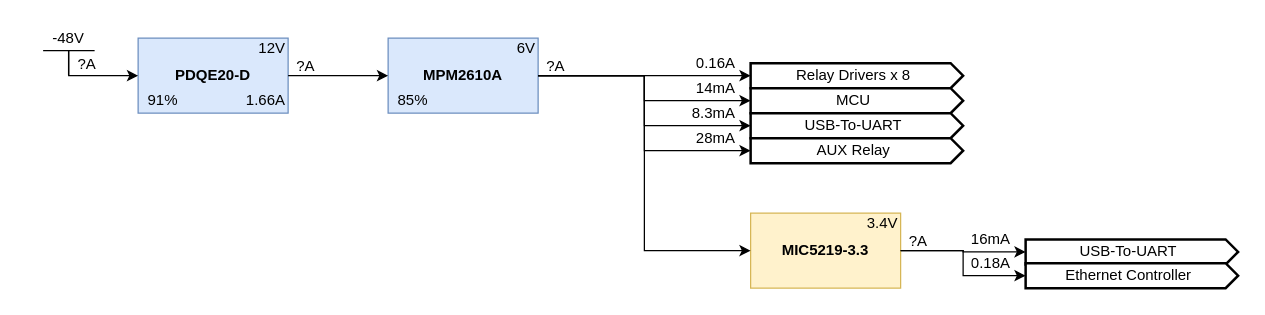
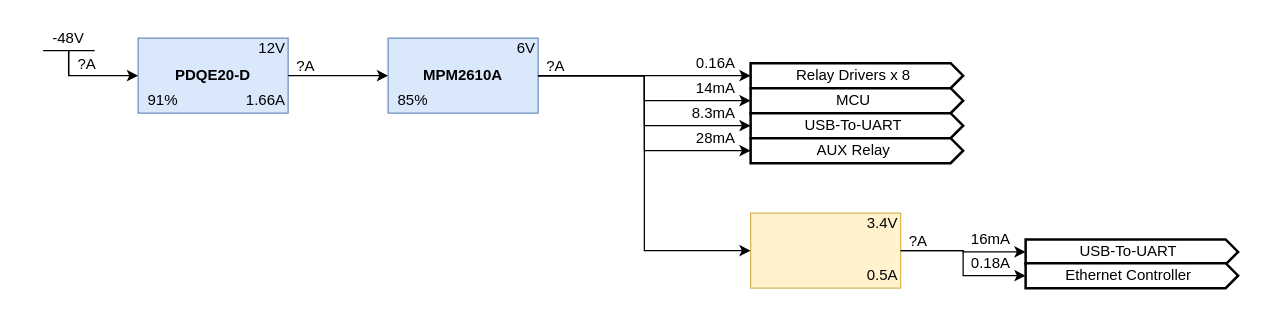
  <mxCell id="0" />
  <mxCell id="1" parent="0" />
  <mxCell id="2" value="" style="group" vertex="1" connectable="0" parent="1"><mxGeometry x="550" y="40" width="220" height="30" as="geometry" /></mxCell>
  <mxCell id="3" value="" style="html=1;shadow=0;dashed=0;align=center;verticalAlign=middle;shape=mxgraph.arrows2.arrow;dy=0;dx=10;notch=0;labelBackgroundColor=none;strokeWidth=2;" vertex="1" parent="2"><mxGeometry x="50" y="10" width="170" height="20" as="geometry" /></mxCell>
  <mxCell id="4" value="Relay Drivers x 8" style="text;html=1;strokeColor=none;fillColor=none;align=center;verticalAlign=middle;whiteSpace=wrap;overflow=hidden;labelBackgroundColor=none;" vertex="1" parent="2"><mxGeometry x="50" y="10" width="165" height="20" as="geometry" /></mxCell>
  <mxCell id="5" value="0.16A" style="text;html=1;strokeColor=none;fillColor=none;align=right;verticalAlign=middle;whiteSpace=wrap;overflow=hidden;labelBackgroundColor=none;" vertex="1" parent="2"><mxGeometry width="40" height="20" as="geometry" /></mxCell>
  <mxCell id="6" value="" style="group" vertex="1" connectable="0" parent="1"><mxGeometry x="550" y="60" width="220" height="30" as="geometry" /></mxCell>
  <mxCell id="7" value="" style="html=1;shadow=0;dashed=0;align=center;verticalAlign=middle;shape=mxgraph.arrows2.arrow;dy=0;dx=10;notch=0;labelBackgroundColor=none;strokeWidth=2;" vertex="1" parent="6"><mxGeometry x="50" y="10" width="170" height="20" as="geometry" /></mxCell>
  <mxCell id="8" value="MCU" style="text;html=1;strokeColor=none;fillColor=none;align=center;verticalAlign=middle;whiteSpace=wrap;overflow=hidden;labelBackgroundColor=none;" vertex="1" parent="6"><mxGeometry x="50" y="10" width="165" height="20" as="geometry" /></mxCell>
  <mxCell id="9" value="14mA" style="text;html=1;strokeColor=none;fillColor=none;align=right;verticalAlign=middle;whiteSpace=wrap;overflow=hidden;labelBackgroundColor=none;" vertex="1" parent="6"><mxGeometry width="40" height="20" as="geometry" /></mxCell>
  <mxCell id="10" value="" style="group" vertex="1" connectable="0" parent="1"><mxGeometry x="770" y="181" width="220" height="30" as="geometry" /></mxCell>
  <mxCell id="11" value="" style="html=1;shadow=0;dashed=0;align=center;verticalAlign=middle;shape=mxgraph.arrows2.arrow;dy=0;dx=10;notch=0;labelBackgroundColor=none;strokeWidth=2;" vertex="1" parent="10"><mxGeometry x="50" y="10" width="170" height="20" as="geometry" /></mxCell>
  <mxCell id="12" value="USB-To-UART" style="text;html=1;strokeColor=none;fillColor=none;align=center;verticalAlign=middle;whiteSpace=wrap;overflow=hidden;labelBackgroundColor=none;" vertex="1" parent="10"><mxGeometry x="50" y="10" width="165" height="20" as="geometry" /></mxCell>
  <mxCell id="13" value="&lt;div&gt;16mA&lt;/div&gt;" style="text;html=1;strokeColor=none;fillColor=none;align=right;verticalAlign=middle;whiteSpace=wrap;overflow=hidden;labelBackgroundColor=none;" vertex="1" parent="10"><mxGeometry width="40" height="20" as="geometry" /></mxCell>
  <mxCell id="14" value="" style="group" vertex="1" connectable="0" parent="1"><mxGeometry x="770" y="200" width="220" height="30" as="geometry" /></mxCell>
  <mxCell id="15" value="" style="html=1;shadow=0;dashed=0;align=center;verticalAlign=middle;shape=mxgraph.arrows2.arrow;dy=0;dx=10;notch=0;labelBackgroundColor=none;strokeWidth=2;" vertex="1" parent="14"><mxGeometry x="50" y="10" width="170" height="20" as="geometry" /></mxCell>
  <mxCell id="16" value="Ethernet Controller" style="text;html=1;strokeColor=none;fillColor=none;align=center;verticalAlign=middle;whiteSpace=wrap;overflow=hidden;labelBackgroundColor=none;" vertex="1" parent="14"><mxGeometry x="50" y="10" width="165" height="20" as="geometry" /></mxCell>
  <mxCell id="17" value="0.18A" style="text;html=1;strokeColor=none;fillColor=none;align=right;verticalAlign=middle;whiteSpace=wrap;overflow=hidden;labelBackgroundColor=none;" vertex="1" parent="14"><mxGeometry width="40" height="20" as="geometry" /></mxCell>
  <mxCell id="18" value="" style="group" vertex="1" connectable="0" parent="1"><mxGeometry x="550" y="80" width="220" height="30" as="geometry" /></mxCell>
  <mxCell id="19" value="" style="html=1;shadow=0;dashed=0;align=center;verticalAlign=middle;shape=mxgraph.arrows2.arrow;dy=0;dx=10;notch=0;labelBackgroundColor=none;strokeWidth=2;" vertex="1" parent="18"><mxGeometry x="50" y="10" width="170" height="20" as="geometry" /></mxCell>
  <mxCell id="20" value="USB-To-UART" style="text;html=1;strokeColor=none;fillColor=none;align=center;verticalAlign=middle;whiteSpace=wrap;overflow=hidden;labelBackgroundColor=none;" vertex="1" parent="18"><mxGeometry x="50" y="10" width="165" height="20" as="geometry" /></mxCell>
  <mxCell id="21" value="8.3mA" style="text;html=1;strokeColor=none;fillColor=none;align=right;verticalAlign=middle;whiteSpace=wrap;overflow=hidden;labelBackgroundColor=none;" vertex="1" parent="18"><mxGeometry width="40" height="20" as="geometry" /></mxCell>
  <mxCell id="22" value="" style="group" vertex="1" connectable="0" parent="1"><mxGeometry x="550" y="100" width="220" height="30" as="geometry" /></mxCell>
  <mxCell id="23" value="" style="html=1;shadow=0;dashed=0;align=center;verticalAlign=middle;shape=mxgraph.arrows2.arrow;dy=0;dx=10;notch=0;labelBackgroundColor=none;strokeWidth=2;" vertex="1" parent="22"><mxGeometry x="50" y="10" width="170" height="20" as="geometry" /></mxCell>
  <mxCell id="24" value="AUX Relay" style="text;html=1;strokeColor=none;fillColor=none;align=center;verticalAlign=middle;whiteSpace=wrap;overflow=hidden;labelBackgroundColor=none;" vertex="1" parent="22"><mxGeometry x="50" y="10" width="165" height="20" as="geometry" /></mxCell>
  <mxCell id="25" value="28mA" style="text;html=1;strokeColor=none;fillColor=none;align=right;verticalAlign=middle;whiteSpace=wrap;overflow=hidden;labelBackgroundColor=none;" vertex="1" parent="22"><mxGeometry width="40" height="20" as="geometry" /></mxCell>
  <mxCell id="26" value="" style="group" vertex="1" connectable="0" parent="1"><mxGeometry x="110" y="30" width="165" height="60" as="geometry" /></mxCell>
  <mxCell id="27" value="" style="rounded=0;whiteSpace=wrap;html=1;fillColor=#dae8fc;strokeColor=#6c8ebf;container=0;" vertex="1" parent="26"><mxGeometry width="120" height="60" as="geometry" /></mxCell>
  <mxCell id="28" value="12V" style="text;html=1;strokeColor=none;fillColor=none;align=right;verticalAlign=middle;whiteSpace=wrap;rounded=0;container=0;" vertex="1" parent="26"><mxGeometry x="80" width="40" height="15" as="geometry" /></mxCell>
  <mxCell id="29" value="PDQE20-D" style="text;html=1;strokeColor=none;fillColor=none;align=center;verticalAlign=middle;whiteSpace=wrap;rounded=0;container=0;fontStyle=1" vertex="1" parent="26"><mxGeometry x="10" y="20.0" width="100" height="20" as="geometry" /></mxCell>
  <mxCell id="30" value="91%" style="text;html=1;strokeColor=none;fillColor=none;align=center;verticalAlign=middle;whiteSpace=wrap;rounded=0;container=0;" vertex="1" parent="26"><mxGeometry x="5" y="40" width="30" height="20" as="geometry" /></mxCell>
  <mxCell id="31" value="1.66A" style="text;html=1;strokeColor=none;fillColor=none;align=right;verticalAlign=middle;whiteSpace=wrap;rounded=0;container=0;" vertex="1" parent="26"><mxGeometry x="85" y="40" width="35" height="20" as="geometry" /></mxCell>
  <mxCell id="32" value="?A" style="text;html=1;strokeColor=none;fillColor=none;align=left;verticalAlign=middle;whiteSpace=wrap;rounded=0;container=0;" vertex="1" parent="26"><mxGeometry x="125" y="15" width="40" height="15" as="geometry" /></mxCell>
  <mxCell id="33" value="" style="group" vertex="1" connectable="0" parent="1"><mxGeometry x="310" y="30" width="165" height="60" as="geometry" /></mxCell>
  <mxCell id="34" value="" style="rounded=0;whiteSpace=wrap;html=1;fillColor=#dae8fc;strokeColor=#6c8ebf;container=0;" vertex="1" parent="33"><mxGeometry width="120" height="60" as="geometry" /></mxCell>
  <mxCell id="35" value="6V" style="text;html=1;strokeColor=none;fillColor=none;align=right;verticalAlign=middle;whiteSpace=wrap;rounded=0;container=0;" vertex="1" parent="33"><mxGeometry x="80" width="40" height="15" as="geometry" /></mxCell>
  <mxCell id="36" value="MPM2610A" style="text;html=1;strokeColor=none;fillColor=none;align=center;verticalAlign=middle;whiteSpace=wrap;rounded=0;container=0;fontStyle=1" vertex="1" parent="33"><mxGeometry x="10" y="20.0" width="100" height="20" as="geometry" /></mxCell>
  <mxCell id="37" value="85%" style="text;html=1;strokeColor=none;fillColor=none;align=center;verticalAlign=middle;whiteSpace=wrap;rounded=0;container=0;" vertex="1" parent="33"><mxGeometry x="5" y="40" width="30" height="20" as="geometry" /></mxCell>
  <mxCell id="38" value="?A" style="text;html=1;strokeColor=none;fillColor=none;align=left;verticalAlign=middle;whiteSpace=wrap;rounded=0;container=0;" vertex="1" parent="33"><mxGeometry x="125" y="15" width="40" height="15" as="geometry" /></mxCell>
  <mxCell id="39" style="edgeStyle=orthogonalEdgeStyle;rounded=0;orthogonalLoop=1;jettySize=auto;html=1;exitX=1;exitY=0.5;exitDx=0;exitDy=0;entryX=0;entryY=0.5;entryDx=0;entryDy=0;" edge="1" parent="1" source="27" target="34"><mxGeometry relative="1" as="geometry" /></mxCell>
  <mxCell id="40" style="edgeStyle=orthogonalEdgeStyle;rounded=0;orthogonalLoop=1;jettySize=auto;html=1;exitX=1;exitY=0.5;exitDx=0;exitDy=0;entryX=0;entryY=0.5;entryDx=0;entryDy=0;" edge="1" parent="1" source="34" target="4"><mxGeometry relative="1" as="geometry" /></mxCell>
  <mxCell id="41" style="edgeStyle=orthogonalEdgeStyle;rounded=0;orthogonalLoop=1;jettySize=auto;html=1;exitX=1;exitY=0.5;exitDx=0;exitDy=0;entryX=0;entryY=0.5;entryDx=0;entryDy=0;" edge="1" parent="1" source="34" target="8"><mxGeometry relative="1" as="geometry" /></mxCell>
  <mxCell id="42" style="edgeStyle=orthogonalEdgeStyle;rounded=0;orthogonalLoop=1;jettySize=auto;html=1;exitX=1;exitY=0.5;exitDx=0;exitDy=0;entryX=0;entryY=0.5;entryDx=0;entryDy=0;" edge="1" parent="1" source="34" target="20"><mxGeometry relative="1" as="geometry" /></mxCell>
  <mxCell id="43" style="edgeStyle=orthogonalEdgeStyle;rounded=0;orthogonalLoop=1;jettySize=auto;html=1;exitX=1;exitY=0.5;exitDx=0;exitDy=0;entryX=0;entryY=0.5;entryDx=0;entryDy=0;" edge="1" parent="1" source="34" target="24"><mxGeometry relative="1" as="geometry" /></mxCell>
  <mxCell id="44" value="" style="group" vertex="1" connectable="0" parent="1"><mxGeometry x="600" y="170" width="165" height="60" as="geometry" /></mxCell>
  <mxCell id="45" value="" style="rounded=0;whiteSpace=wrap;html=1;fillColor=#fff2cc;strokeColor=#d6b656;" vertex="1" parent="44"><mxGeometry width="120" height="60" as="geometry" /></mxCell>
  <mxCell id="46" value="3.4V" style="text;html=1;strokeColor=none;fillColor=none;align=right;verticalAlign=middle;whiteSpace=wrap;rounded=0;" vertex="1" parent="44"><mxGeometry x="80" width="40" height="15" as="geometry" /></mxCell>
- <mxCell id="47" value="MIC5219-3.3" style="text;html=1;strokeColor=none;fillColor=none;align=center;verticalAlign=middle;whiteSpace=wrap;rounded=0;fontStyle=1" vertex="1" parent="44"><mxGeometry x="10" y="20" width="100" height="20" as="geometry" /></mxCell>
+ <mxCell id="48" value="0.5A" style="text;html=1;strokeColor=none;fillColor=none;align=right;verticalAlign=middle;whiteSpace=wrap;rounded=0;" vertex="1" parent="44"><mxGeometry x="85" y="40" width="35" height="20" as="geometry" /></mxCell>
  <mxCell id="49" value="?A" style="text;html=1;strokeColor=none;fillColor=none;align=left;verticalAlign=middle;whiteSpace=wrap;rounded=0;container=0;" vertex="1" parent="44"><mxGeometry x="125" y="15" width="40" height="15" as="geometry" /></mxCell>
  <mxCell id="50" style="edgeStyle=orthogonalEdgeStyle;rounded=0;orthogonalLoop=1;jettySize=auto;html=1;exitX=1;exitY=0.5;exitDx=0;exitDy=0;entryX=0;entryY=0.5;entryDx=0;entryDy=0;" edge="1" parent="1" source="34" target="45"><mxGeometry relative="1" as="geometry" /></mxCell>
  <mxCell id="51" style="edgeStyle=orthogonalEdgeStyle;rounded=0;orthogonalLoop=1;jettySize=auto;html=1;exitX=1;exitY=0.5;exitDx=0;exitDy=0;entryX=0;entryY=0.5;entryDx=0;entryDy=0;" edge="1" parent="1" source="45" target="12"><mxGeometry relative="1" as="geometry" /></mxCell>
  <mxCell id="52" style="edgeStyle=orthogonalEdgeStyle;rounded=0;orthogonalLoop=1;jettySize=auto;html=1;exitX=1;exitY=0.5;exitDx=0;exitDy=0;entryX=0;entryY=0.5;entryDx=0;entryDy=0;" edge="1" parent="1" source="45" target="16"><mxGeometry relative="1" as="geometry" /></mxCell>
  <mxCell id="53" value="" style="group" vertex="1" connectable="0" parent="1"><mxGeometry x="20" y="20" width="80" height="40" as="geometry" /></mxCell>
  <mxCell id="54" style="edgeStyle=none;rounded=0;html=1;exitX=1;exitY=0.5;entryX=0;entryY=0.493;entryPerimeter=0;startArrow=none;startFill=0;endArrow=none;endFill=0;jettySize=auto;orthogonalLoop=1;" edge="1" parent="53"><mxGeometry x="-1169" y="443.01" as="geometry"><mxPoint x="14" y="20" as="sourcePoint" /><mxPoint x="55.2" y="20" as="targetPoint" /></mxGeometry></mxCell>
  <mxCell id="55" value="-48V" style="text;html=1;strokeColor=none;fillColor=none;align=center;verticalAlign=middle;whiteSpace=wrap;overflow=hidden;labelBackgroundColor=none;" vertex="1" parent="53"><mxGeometry width="69" height="20" as="geometry" /></mxCell>
  <mxCell id="56" value="" style="endArrow=none;html=1;rounded=0;" edge="1" parent="53"><mxGeometry width="50" height="50" relative="1" as="geometry"><mxPoint x="34.36" y="40" as="sourcePoint" /><mxPoint x="34.36" y="20" as="targetPoint" /></mxGeometry></mxCell>
  <mxCell id="57" value="?A" style="text;html=1;strokeColor=none;fillColor=none;align=left;verticalAlign=middle;whiteSpace=wrap;rounded=0;container=0;" vertex="1" parent="53"><mxGeometry x="40" y="23" width="40" height="15" as="geometry" /></mxCell>
  <mxCell id="58" style="edgeStyle=orthogonalEdgeStyle;rounded=0;orthogonalLoop=1;jettySize=auto;html=1;exitX=0.5;exitY=1;exitDx=0;exitDy=0;entryX=0;entryY=0.5;entryDx=0;entryDy=0;" edge="1" parent="1" source="55" target="27"><mxGeometry relative="1" as="geometry" /></mxCell>
